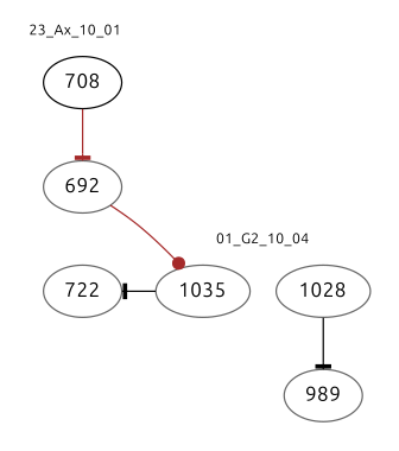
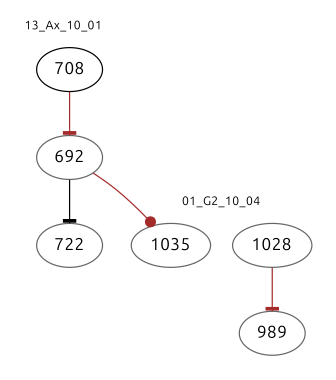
  digraph {
    fontname=Ubuntu
    node [color=gray40 fontname=Ubuntu]
    edge [arrowhead=tee color=brown fontname=Ubuntu]
    n1 [color=black label=708]
    n2 [label=692]
    n3 [label=722]
    n4 [label=1028]
    n5 [label=989]
    n6 [label=1035]
    subgraph cluster_1 {
      color=white
      fontsize=10
-     label="23_Ax_10_01"
+     label="13_Ax_10_01"
      n1
      n2
      n3
    }
    subgraph cluster_2 {
      color=white
      fontsize=10
      label="01_G2_10_04"
      n4
      n5
      n6
    }
    n1 -> n2
-   n6 -> n3 [color=black]
+   n2 -> n3 [color=black]
    n2 -> n6 [arrowhead=dot]
-   n4 -> n5 [color=black]
+   n4 -> n5
  }
